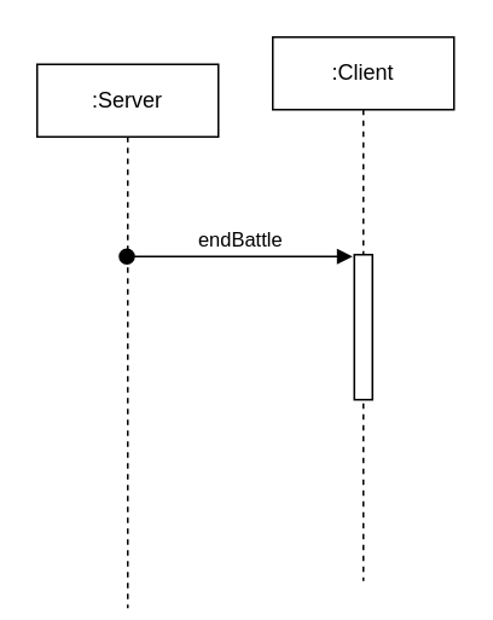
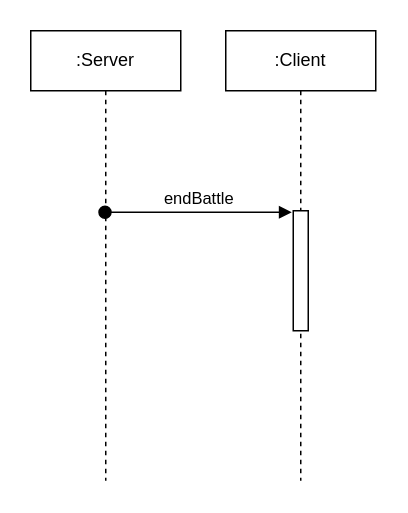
  <mxCell id="0" />
  <mxCell id="1" parent="0" />
- <mxCell id="2" value=":Server" style="shape=umlLifeline;perimeter=lifelinePerimeter;whiteSpace=wrap;html=1;container=1;collapsible=0;recursiveResize=0;outlineConnect=0;" vertex="1" parent="1"><mxGeometry x="20" y="35" width="100" height="300" as="geometry" /></mxCell>
+ <mxCell id="2" value=":Server" style="shape=umlLifeline;perimeter=lifelinePerimeter;whiteSpace=wrap;html=1;container=1;collapsible=0;recursiveResize=0;outlineConnect=0;" vertex="1" parent="1"><mxGeometry x="20" y="20" width="100" height="300" as="geometry" /></mxCell>
  <mxCell id="3" value=":Client" style="shape=umlLifeline;perimeter=lifelinePerimeter;whiteSpace=wrap;html=1;container=1;collapsible=0;recursiveResize=0;outlineConnect=0;" vertex="1" parent="1"><mxGeometry x="150" y="20" width="100" height="300" as="geometry" /></mxCell>
  <mxCell id="4" value="" style="html=1;points=[];perimeter=orthogonalPerimeter;" vertex="1" parent="3"><mxGeometry x="45" y="120" width="10" height="80" as="geometry" /></mxCell>
  <mxCell id="5" value="endBattle" style="html=1;verticalAlign=bottom;startArrow=oval;endArrow=block;startSize=8;entryX=-0.1;entryY=0.013;entryDx=0;entryDy=0;entryPerimeter=0;" edge="1" target="4" parent="1" source="2"><mxGeometry relative="1" as="geometry"><mxPoint x="135" y="140" as="sourcePoint" /></mxGeometry></mxCell>
